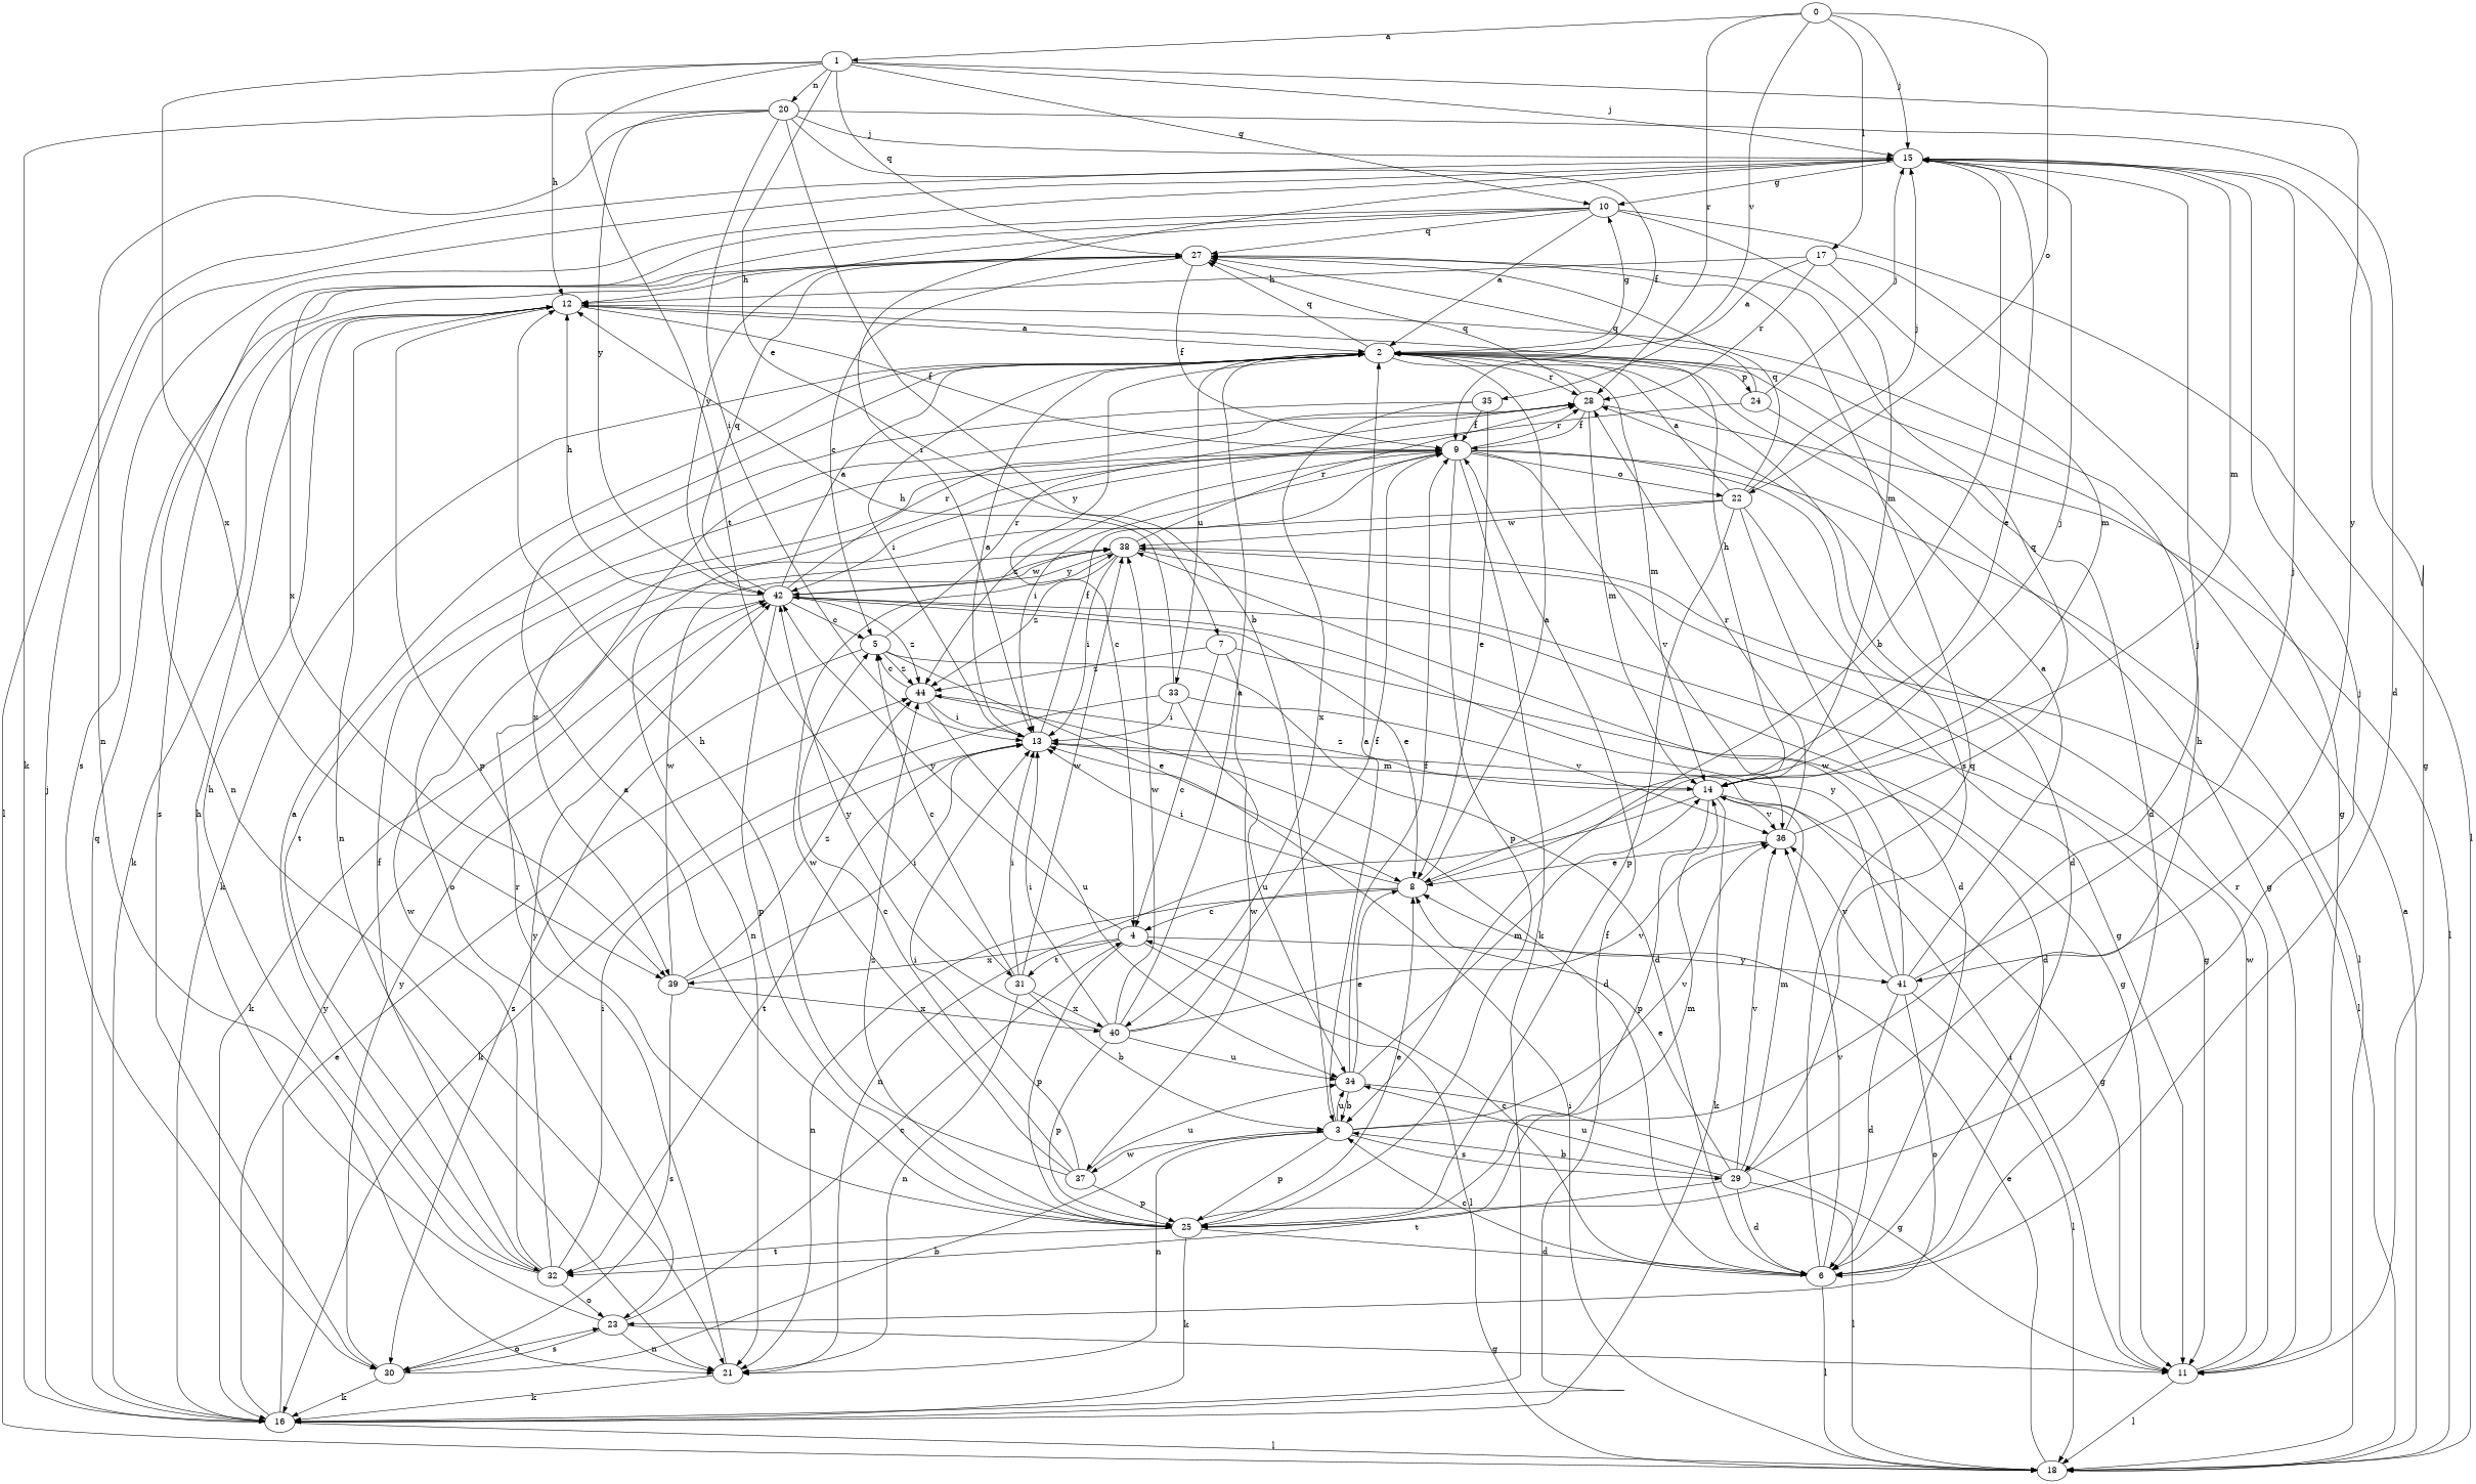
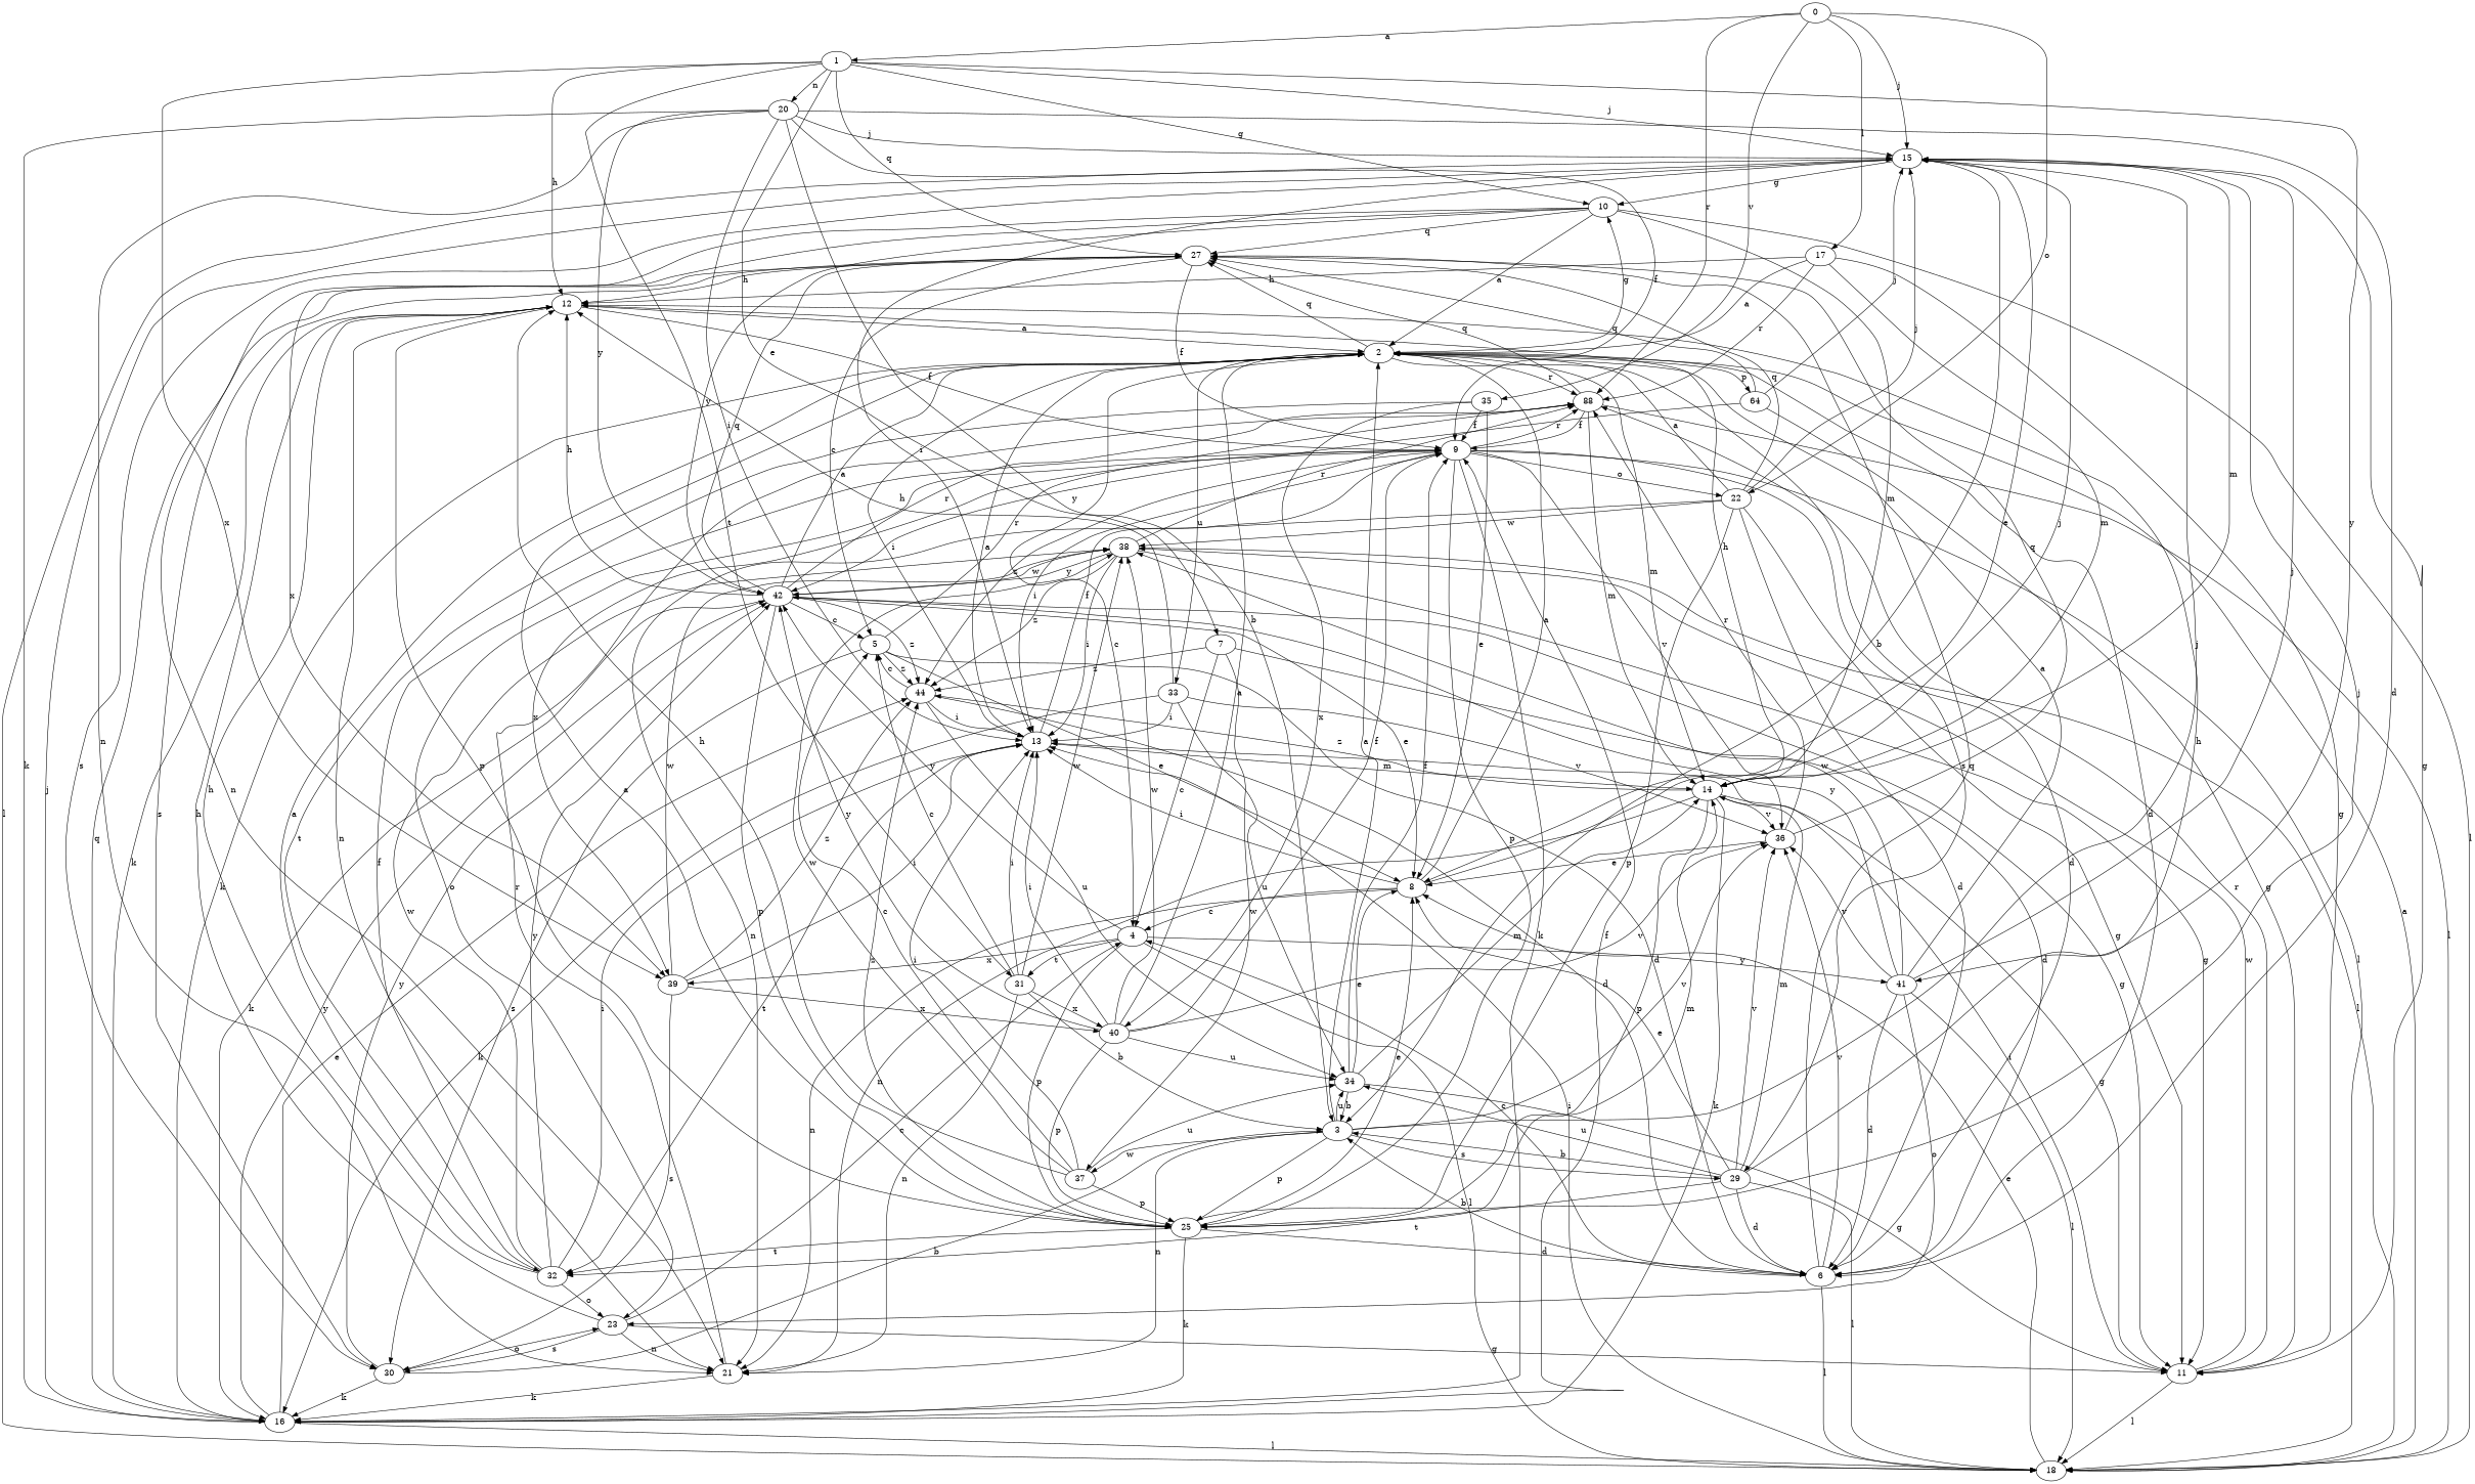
  strict digraph {
    0
    1
    15
    17
    22
-   28
+   28 [label=88]
    35
    7
    10
    12
    20
    27
    31
    39
    41
    13
    n17 [label=14]
    3
    18
    8
    30
    11
    2
    6
    21
    25
    38
    9
    32
    40
    4
    37
    44
    42
    16
    5
    36
    23
-   24
+   24 [label=64]
    29
    33
    34
    0 -> 1 [label=a]
    0 -> 15 [label=j]
    0 -> 17 [label=l]
    0 -> 22 [label=o]
    0 -> 28 [label=r]
    0 -> 35 [label=v]
    1 -> 15 [label=j]
    1 -> 7 [label=e]
    1 -> 10 [label=g]
    1 -> 12 [label=h]
    1 -> 20 [label=n]
    1 -> 27 [label=q]
    1 -> 31 [label=t]
    1 -> 39 [label=x]
    1 -> 41 [label=y]
    15 -> 10 [label=g]
    15 -> 13 [label=i]
    15 -> n17 [label=m]
    15 -> 3 [label=b]
    15 -> 18 [label=l]
    15 -> 8 [label=e]
    15 -> 30 [label=s]
    15 -> 11 [label=g]
    17 -> 28 [label=r]
    17 -> 12 [label=h]
    17 -> n17 [label=m]
    17 -> 11 [label=g]
    17 -> 2 [label=a]
    22 -> 15 [label=j]
    22 -> 27 [label=q]
    22 -> 11 [label=g]
    22 -> 2 [label=a]
    22 -> 6 [label=d]
    22 -> 21 [label=n]
    22 -> 25 [label=p]
    22 -> 38 [label=w]
    28 -> 27 [label=q]
    28 -> n17 [label=m]
    28 -> 18 [label=l]
    28 -> 9 [label=f]
    35 -> 8 [label=e]
    35 -> 9 [label=f]
    35 -> 32 [label=t]
    35 -> 40 [label=x]
    7 -> 6 [label=d]
    7 -> 4 [label=c]
    7 -> 37 [label=w]
    7 -> 44 [label=z]
    10 -> 27 [label=q]
    10 -> 39 [label=x]
    10 -> n17 [label=m]
    10 -> 18 [label=l]
    10 -> 2 [label=a]
    10 -> 21 [label=n]
    10 -> 42 [label=y]
    12 -> 2 [label=a]
    12 -> 21 [label=n]
    12 -> 25 [label=p]
    12 -> 9 [label=f]
    12 -> 16 [label=k]
    20 -> 15 [label=j]
    20 -> 13 [label=i]
    20 -> 3 [label=b]
    20 -> 6 [label=d]
    20 -> 21 [label=n]
    20 -> 9 [label=f]
    20 -> 42 [label=y]
    20 -> 16 [label=k]
    27 -> 12 [label=h]
    27 -> 30 [label=s]
    27 -> 9 [label=f]
    27 -> 5 [label=c]
    31 -> 13 [label=i]
    31 -> 3 [label=b]
    31 -> 21 [label=n]
    31 -> 38 [label=w]
    31 -> 40 [label=x]
    31 -> 5 [label=c]
    39 -> 13 [label=i]
    39 -> 30 [label=s]
    39 -> 38 [label=w]
    39 -> 40 [label=x]
    39 -> 44 [label=z]
    41 -> 15 [label=j]
    41 -> 18 [label=l]
    41 -> 2 [label=a]
    41 -> 6 [label=d]
    41 -> 38 [label=w]
    41 -> 42 [label=y]
    41 -> 36 [label=v]
    41 -> 23 [label=o]
    13 -> n17 [label=m]
    13 -> 2 [label=a]
    13 -> 9 [label=f]
    13 -> 32 [label=t]
    n17 -> 12 [label=h]
    n17 -> 11 [label=g]
    n17 -> 21 [label=n]
    n17 -> 25 [label=p]
    n17 -> 44 [label=z]
    n17 -> 16 [label=k]
    n17 -> 36 [label=v]
    3 -> 15 [label=j]
    3 -> 2 [label=a]
    3 -> 21 [label=n]
    3 -> 25 [label=p]
    3 -> 37 [label=w]
    3 -> 36 [label=v]
    3 -> 29 [label=s]
    3 -> 34 [label=u]
    18 -> 13 [label=i]
    18 -> 8 [label=e]
    18 -> 2 [label=a]
    8 -> 15 [label=j]
    8 -> 13 [label=i]
    8 -> 2 [label=a]
    8 -> 21 [label=n]
    8 -> 4 [label=c]
    30 -> 3 [label=b]
    30 -> 42 [label=y]
    30 -> 16 [label=k]
    30 -> 23 [label=o]
    11 -> 28 [label=r]
    11 -> 13 [label=i]
    11 -> 18 [label=l]
    11 -> 38 [label=w]
    2 -> 28 [label=r]
    2 -> 10 [label=g]
    2 -> 27 [label=q]
    2 -> 13 [label=i]
    2 -> n17 [label=m]
    2 -> 6 [label=d]
    2 -> 4 [label=c]
    2 -> 16 [label=k]
    2 -> 24 [label=p]
    2 -> 29 [label=s]
    2 -> 33 [label=u]
    6 -> 27 [label=q]
-   6 -> 3 [label=c]
+   6 -> 3 [label=b]
    6 -> 18 [label=l]
    6 -> 4 [label=c]
    6 -> 36 [label=v]
    21 -> 28 [label=r]
    21 -> 16 [label=k]
    25 -> 15 [label=j]
    25 -> n17 [label=m]
    25 -> 8 [label=e]
    25 -> 2 [label=a]
    25 -> 6 [label=d]
    25 -> 32 [label=t]
    25 -> 44 [label=z]
    25 -> 16 [label=k]
    38 -> 28 [label=r]
    38 -> 13 [label=i]
    38 -> 18 [label=l]
    38 -> 11 [label=g]
    38 -> 44 [label=z]
    38 -> 42 [label=y]
    9 -> 22 [label=o]
    9 -> 28 [label=r]
    9 -> 39 [label=x]
    9 -> 13 [label=i]
    9 -> 18 [label=l]
    9 -> 6 [label=d]
    9 -> 25 [label=p]
    9 -> 44 [label=z]
    9 -> 16 [label=k]
    9 -> 36 [label=v]
    9 -> 23 [label=o]
    32 -> 12 [label=h]
    32 -> 13 [label=i]
    32 -> 2 [label=a]
    32 -> 38 [label=w]
    32 -> 9 [label=f]
    32 -> 42 [label=y]
    32 -> 23 [label=o]
    40 -> 13 [label=i]
    40 -> 2 [label=a]
    40 -> 25 [label=p]
    40 -> 38 [label=w]
    40 -> 9 [label=f]
    40 -> 42 [label=y]
    40 -> 36 [label=v]
    40 -> 34 [label=u]
    4 -> 31 [label=t]
    4 -> 39 [label=x]
    4 -> 41 [label=y]
    4 -> 18 [label=l]
    4 -> 25 [label=p]
    4 -> 42 [label=y]
    37 -> 12 [label=h]
    37 -> 13 [label=i]
    37 -> 25 [label=p]
    37 -> 38 [label=w]
    37 -> 5 [label=c]
    37 -> 34 [label=u]
    44 -> 13 [label=i]
    44 -> 6 [label=d]
    44 -> 5 [label=c]
    44 -> 34 [label=u]
    42 -> 28 [label=r]
    42 -> 12 [label=h]
    42 -> 27 [label=q]
    42 -> 8 [label=e]
    42 -> 11 [label=g]
    42 -> 2 [label=a]
    42 -> 25 [label=p]
    42 -> 38 [label=w]
    42 -> 44 [label=z]
    42 -> 16 [label=k]
    42 -> 5 [label=c]
    16 -> 15 [label=j]
    16 -> 27 [label=q]
    16 -> 18 [label=l]
    16 -> 9 [label=f]
    16 -> 44 [label=e]
    16 -> 42 [label=y]
    5 -> 28 [label=r]
    5 -> 8 [label=e]
    5 -> 30 [label=s]
    5 -> 6 [label=d]
    5 -> 44 [label=z]
    36 -> 28 [label=r]
    36 -> 27 [label=q]
    36 -> 8 [label=e]
    23 -> 12 [label=h]
    23 -> 30 [label=s]
    23 -> 11 [label=g]
    23 -> 21 [label=n]
    23 -> 4 [label=c]
    24 -> 15 [label=j]
    24 -> 27 [label=q]
    24 -> 11 [label=g]
    24 -> 42 [label=y]
    29 -> 12 [label=h]
    29 -> n17 [label=m]
    29 -> 3 [label=b]
    29 -> 18 [label=l]
    29 -> 8 [label=e]
    29 -> 6 [label=d]
    29 -> 32 [label=t]
    29 -> 36 [label=v]
    29 -> 34 [label=u]
    33 -> 12 [label=h]
    33 -> 13 [label=i]
    33 -> 16 [label=k]
    33 -> 36 [label=v]
    33 -> 34 [label=u]
    34 -> n17 [label=m]
    34 -> 3 [label=b]
    34 -> 8 [label=e]
    34 -> 11 [label=g]
    34 -> 9 [label=f]
  }
